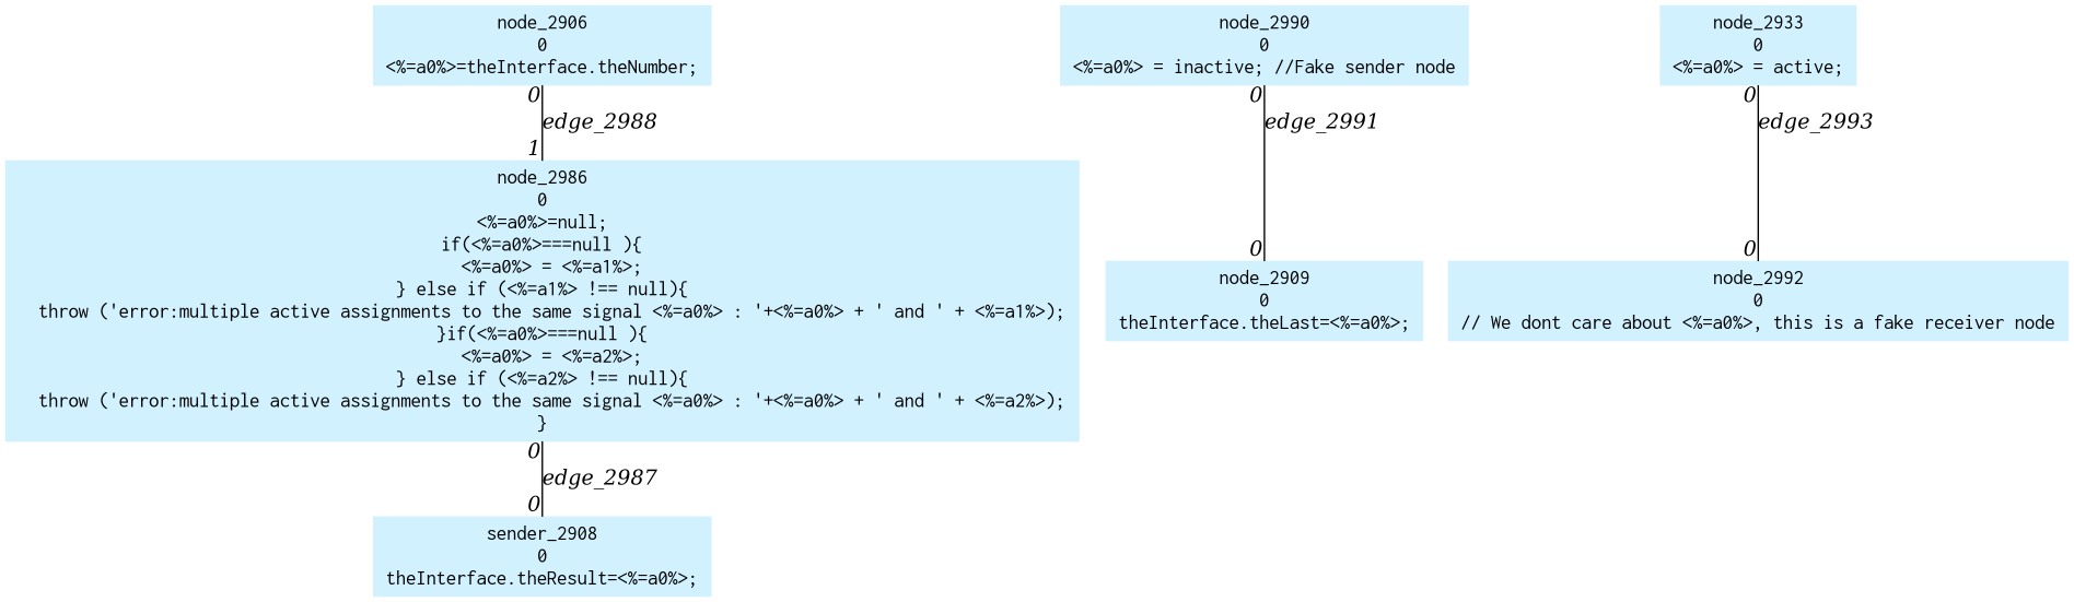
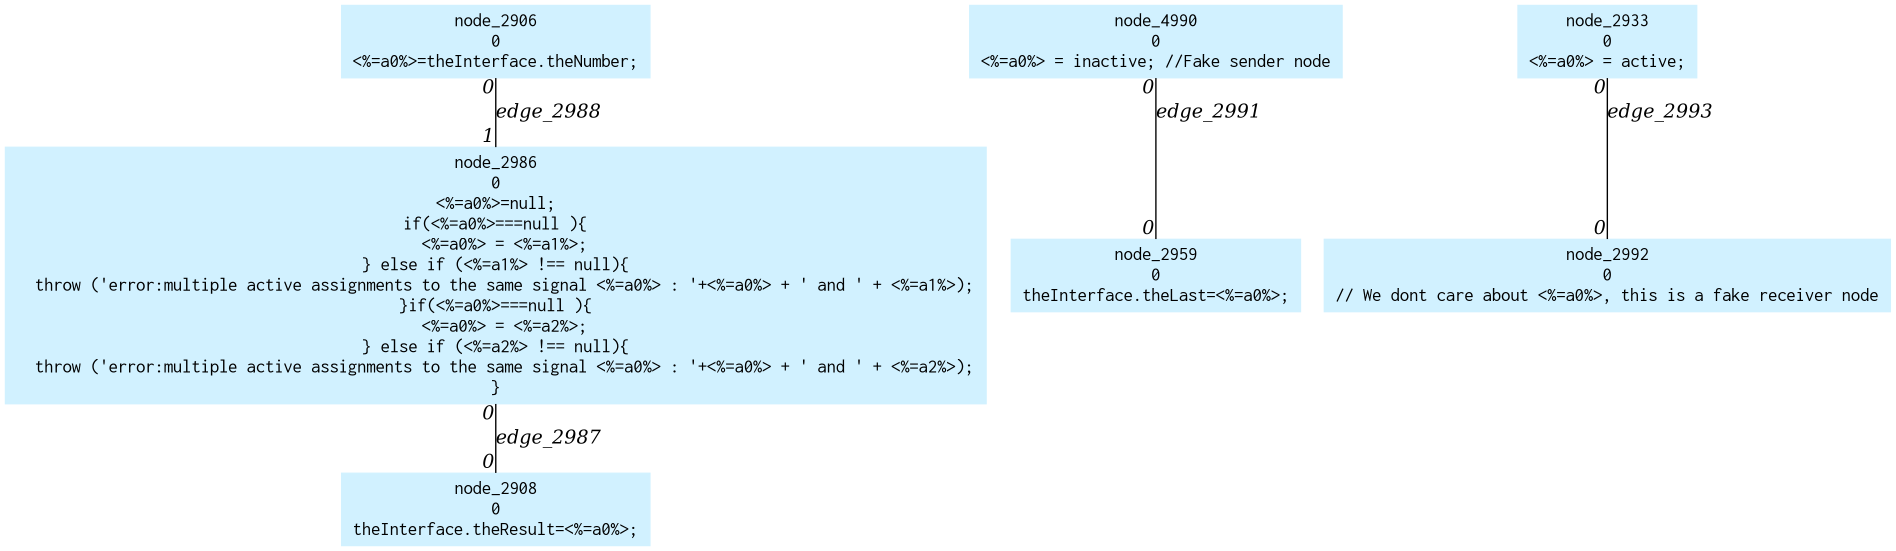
  digraph {
    node [color="#d1f1ff" fontname=Courier shape=box style=filled]
    edge [arrowHead=none dir=none fontname="Times-Italic" headlabel=0 taillabel=0]
    n1 [label="node_2906\n0\n<%=a0%>=theInterface.theNumber;\n"]
    n2 [label="node_2986\n0\n<%=a0%>=null;\nif(<%=a0%>===null ){\n  <%=a0%> = <%=a1%>;\n} else if (<%=a1%> !== null){\n  throw ('error:multiple active assignments to the same signal <%=a0%> : '+<%=a0%> + ' and ' + <%=a1%>);\n}if(<%=a0%>===null ){\n  <%=a0%> = <%=a2%>;\n} else if (<%=a2%> !== null){\n  throw ('error:multiple active assignments to the same signal <%=a0%> : '+<%=a0%> + ' and ' + <%=a2%>);\n}"]
-   n3 [label="sender_2908\n0\ntheInterface.theResult=<%=a0%>;\n"]
-   n4 [label="node_2909\n0\ntheInterface.theLast=<%=a0%>;\n"]
+   n3 [label="node_2908\n0\ntheInterface.theResult=<%=a0%>;\n"]
+   n4 [label="node_2959\n0\ntheInterface.theLast=<%=a0%>;\n"]
    n5 [label="node_2933\n0\n<%=a0%> = active;\n"]
    n6 [label="node_2992\n0\n// We dont care about <%=a0%>, this is a fake receiver node\n"]
-   n7 [label="node_2990\n0\n<%=a0%> = inactive; //Fake sender node\n"]
+   n7 [label="node_4990\n0\n<%=a0%> = inactive; //Fake sender node\n"]
    n1 -> n2 [headlabel=1 label=edge_2988]
    n2 -> n3 [label=edge_2987]
    n5 -> n6 [label=edge_2993]
    n7 -> n4 [label=edge_2991]
  }
